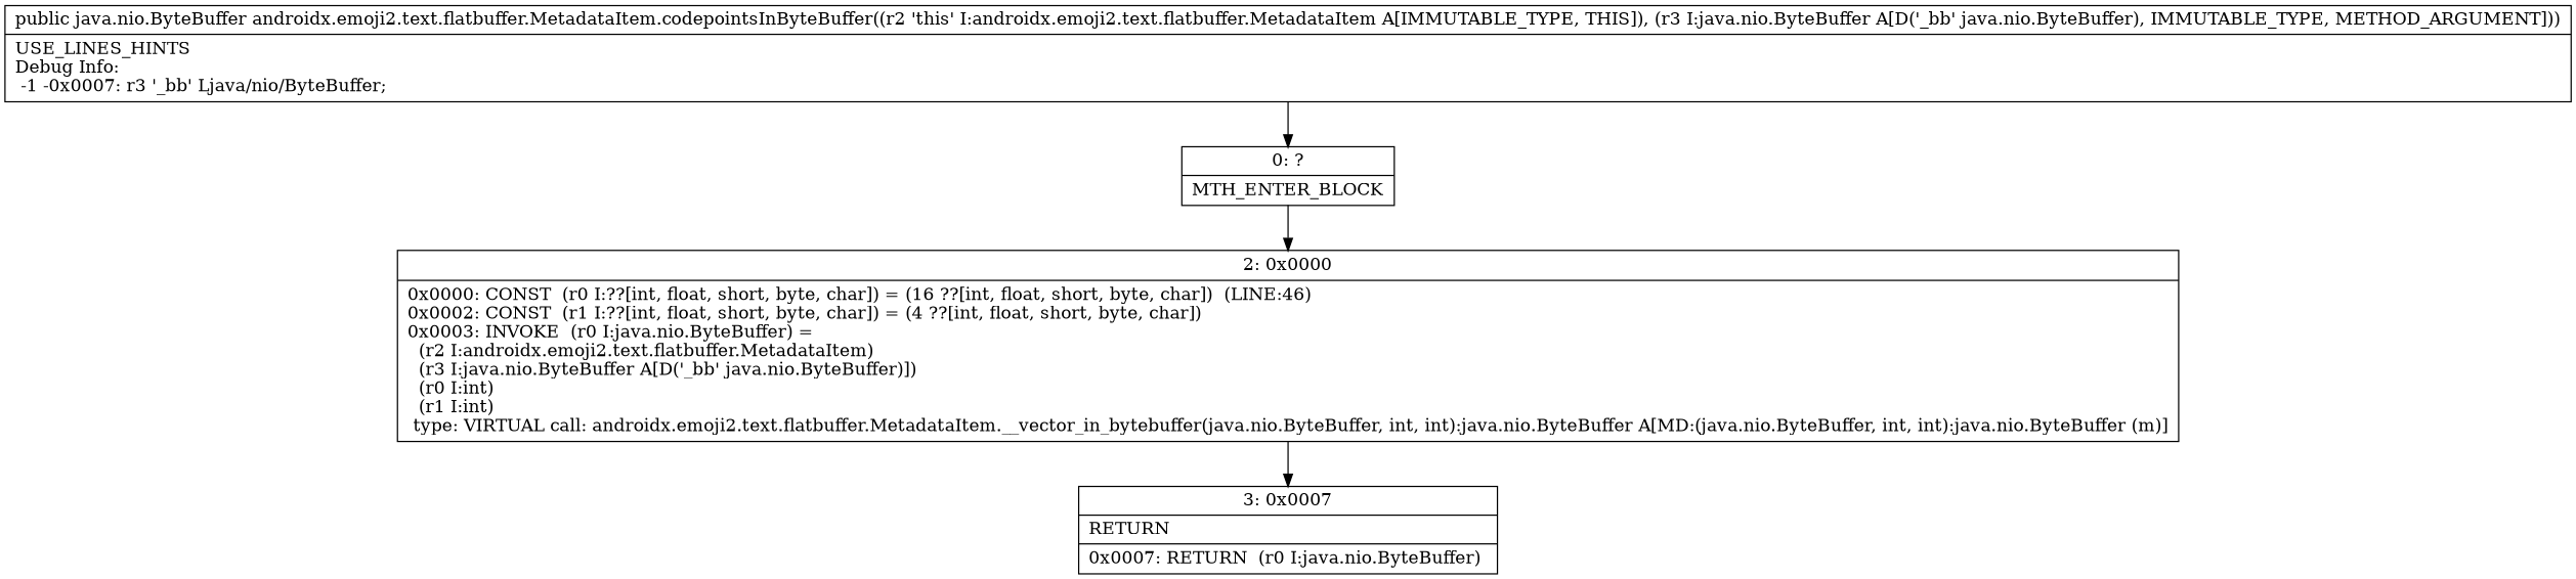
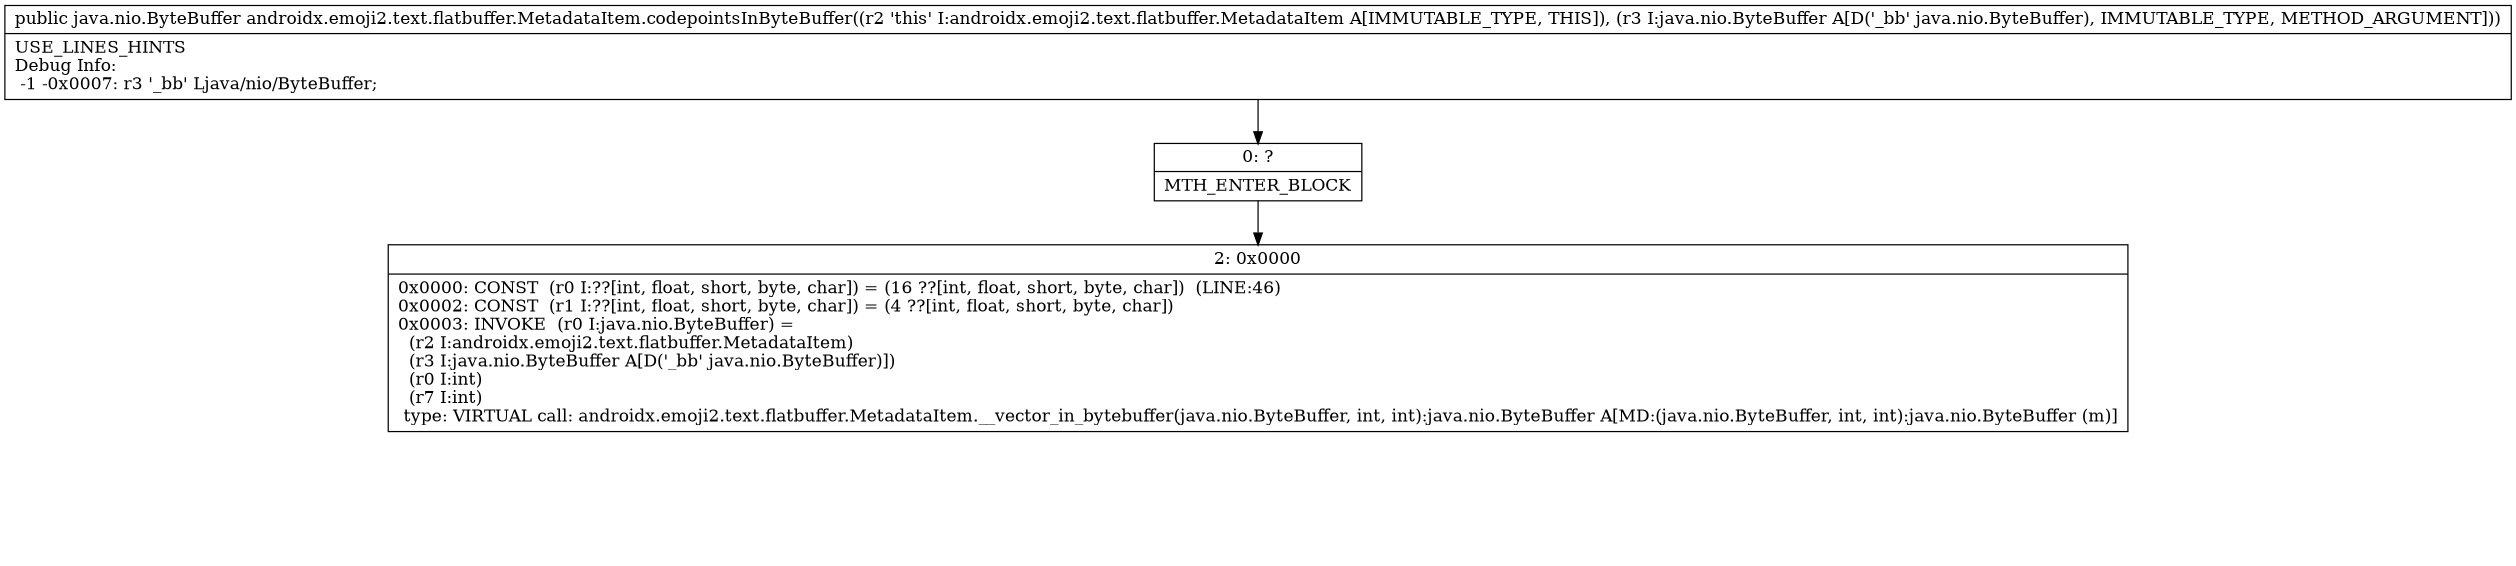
  digraph {
    node [shape=record]
    n1 [label="{0\:\ ?|MTH_ENTER_BLOCK\l}"]
-   n2 [label="{2\:\ 0x0000|0x0000: CONST  (r0 I:??[int, float, short, byte, char]) = (16 ??[int, float, short, byte, char])  (LINE:46)\l0x0002: CONST  (r1 I:??[int, float, short, byte, char]) = (4 ??[int, float, short, byte, char]) \l0x0003: INVOKE  (r0 I:java.nio.ByteBuffer) = \l  (r2 I:androidx.emoji2.text.flatbuffer.MetadataItem)\l  (r3 I:java.nio.ByteBuffer A[D('_bb' java.nio.ByteBuffer)])\l  (r0 I:int)\l  (r1 I:int)\l type: VIRTUAL call: androidx.emoji2.text.flatbuffer.MetadataItem.__vector_in_bytebuffer(java.nio.ByteBuffer, int, int):java.nio.ByteBuffer A[MD:(java.nio.ByteBuffer, int, int):java.nio.ByteBuffer (m)]\l}"]
-   n3 [label="{3\:\ 0x0007|RETURN\l|0x0007: RETURN  (r0 I:java.nio.ByteBuffer) \l}"]
+   n2 [label="{2\:\ 0x0000|0x0000: CONST  (r0 I:??[int, float, short, byte, char]) = (16 ??[int, float, short, byte, char])  (LINE:46)\l0x0002: CONST  (r1 I:??[int, float, short, byte, char]) = (4 ??[int, float, short, byte, char]) \l0x0003: INVOKE  (r0 I:java.nio.ByteBuffer) = \l  (r2 I:androidx.emoji2.text.flatbuffer.MetadataItem)\l  (r3 I:java.nio.ByteBuffer A[D('_bb' java.nio.ByteBuffer)])\l  (r0 I:int)\l  (r7 I:int)\l type: VIRTUAL call: androidx.emoji2.text.flatbuffer.MetadataItem.__vector_in_bytebuffer(java.nio.ByteBuffer, int, int):java.nio.ByteBuffer A[MD:(java.nio.ByteBuffer, int, int):java.nio.ByteBuffer (m)]\l}"]
    n4 [label="{public java.nio.ByteBuffer androidx.emoji2.text.flatbuffer.MetadataItem.codepointsInByteBuffer((r2 'this' I:androidx.emoji2.text.flatbuffer.MetadataItem A[IMMUTABLE_TYPE, THIS]), (r3 I:java.nio.ByteBuffer A[D('_bb' java.nio.ByteBuffer), IMMUTABLE_TYPE, METHOD_ARGUMENT]))  | USE_LINES_HINTS\lDebug Info:\l  \-1 \-0x0007: r3 '_bb' Ljava\/nio\/ByteBuffer;\l}"]
    n1 -> n2
-   n2 -> n3
    n4 -> n1
  }
